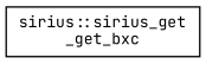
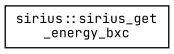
  digraph {
    rankdir=LR
    fontname="JetBrains Mono"
-   n1 [color=black fillcolor=white fontname="JetBrains Mono" fontsize=10 height=0.2 label="sirius::sirius_get\l_get_bxc" shape=record style=filled width=0.4]
+   n1 [color=black fillcolor=white fontname="JetBrains Mono" fontsize=10 height=0.2 label="sirius::sirius_get\l_energy_bxc" shape=record style=filled width=0.4]
  }
